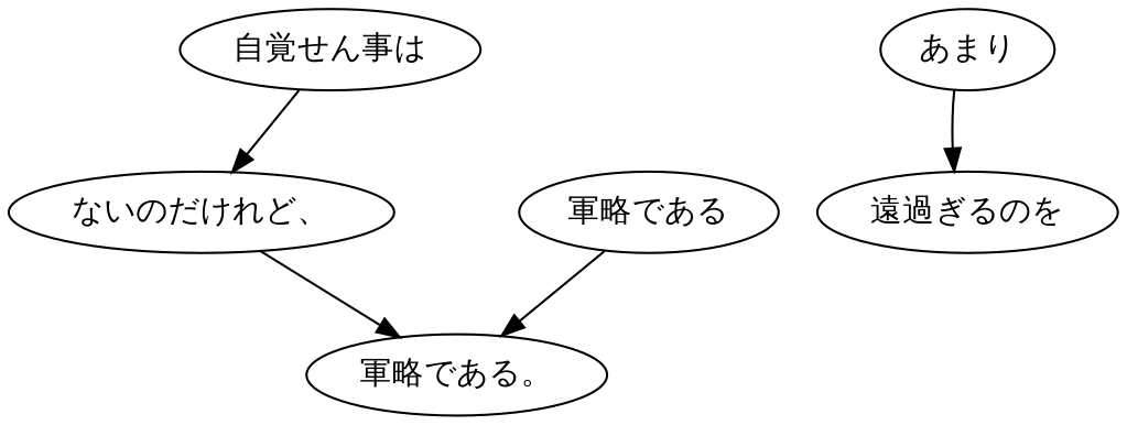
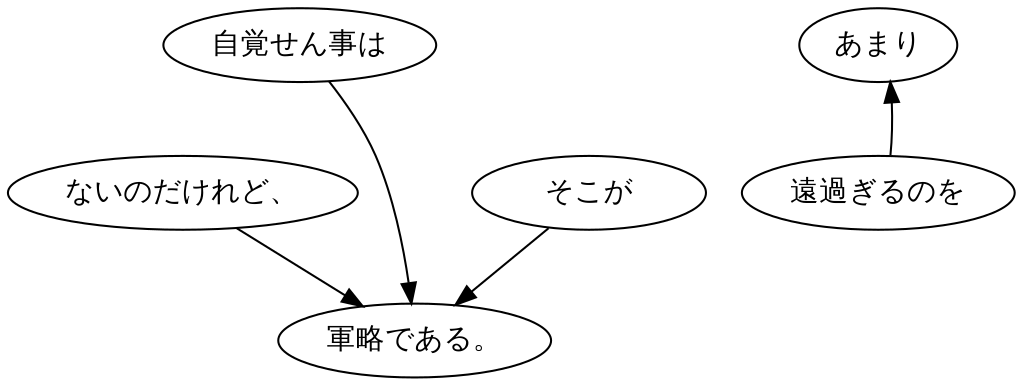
  digraph {
    fontname="Noto Sans"
    node [fontname="Noto Sans"]
    edge [fontname="Noto Sans"]
    n1 [label="ないのだけれど、"]
    n2 [label="軍略である。"]
    n3 [label="あまり"]
    n4 [label="遠過ぎるのを"]
    n5 [label="自覚せん事は"]
-   n6 [label="軍略である"]
+   n6 [label="そこが"]
    n1 -> n2
-   n3 -> n4
-   n5 -> n1
+   n4 -> n3
+   n5 -> n2
    n6 -> n2
  }
